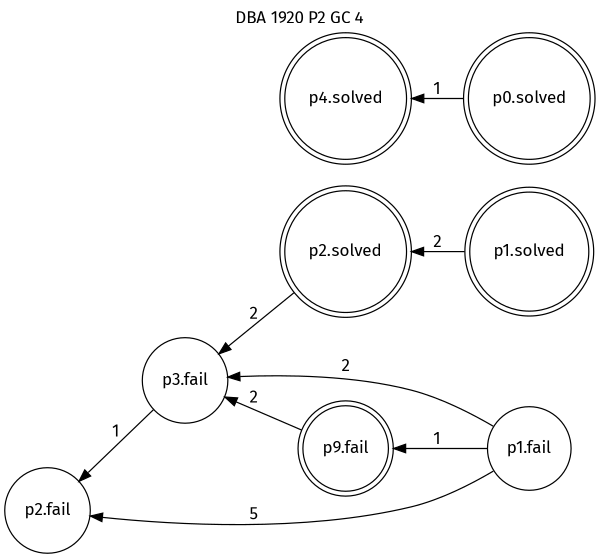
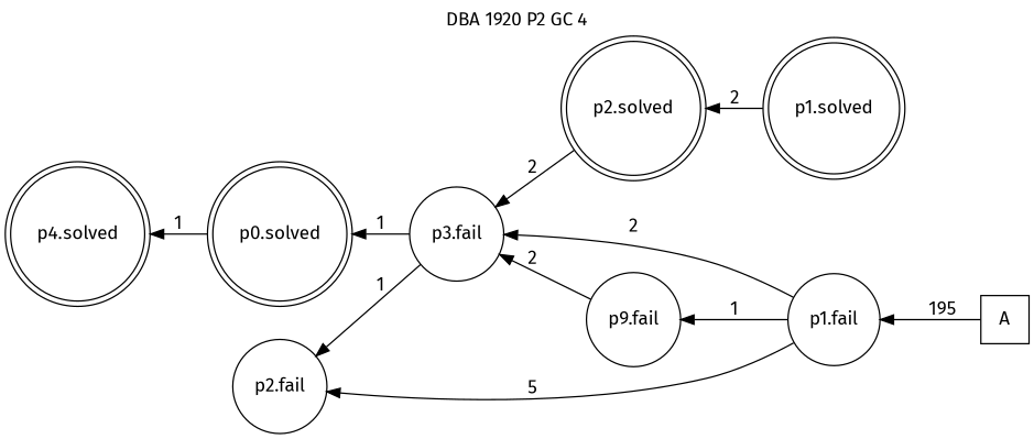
  digraph {
    fontname="Fira Sans"
    label=" DBA 1920 P2 GC 4 "
    labelloc=tl
    rankdir=RL
    node [fontname="Fira Sans" shape=circle]
    edge [fontname="Fira Sans"]
+   n1 [label=A shape=square]
    n2 [label="p1.fail"]
-   n3 [label="p9.fail" shape=doublecircle]
+   n3 [label="p9.fail"]
    n4 [label="p2.fail"]
    n5 [label="p3.fail"]
    n6 [label="p0.solved" shape=doublecircle]
    n7 [label="p1.solved" shape=doublecircle]
    n8 [label="p2.solved" shape=doublecircle]
    n9 [label="p4.solved" shape=doublecircle]
+   n1 -> n2 [label=195]
    n2 -> n3 [label=1]
    n2 -> n4 [label=5]
    n2 -> n5 [label=2]
    n3 -> n5 [label=2]
    n5 -> n4 [label=1]
+   n5 -> n6 [label=1]
    n6 -> n9 [label=1]
    n7 -> n8 [label=2]
    n8 -> n5 [label=2]
  }
